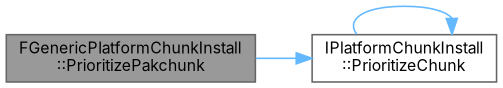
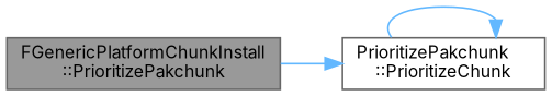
  digraph {
    rankdir=LR
    fontname=Inter
    node [fontname=Inter fontsize=10 shape=box style=filled]
    edge [color=steelblue1 fontname=Inter fontsize=10 labelfontname=Helvetica labelfontsize=10 style=solid]
    n1 [color=gray40 fillcolor=grey60 fontcolor=black height=0.2 label="FGenericPlatformChunkInstall\l::PrioritizePakchunk" width=0.4]
-   n2 [color=grey40 fillcolor=white height=0.2 label="IPlatformChunkInstall\l::PrioritizeChunk" width=0.4]
+   n2 [color=grey40 fillcolor=white height=0.2 label="PrioritizePakchunk\l::PrioritizeChunk" width=0.4]
    n1 -> n2
    n2 -> n2
  }
